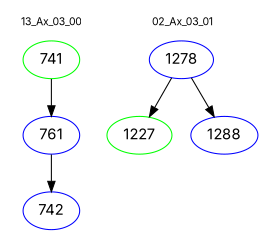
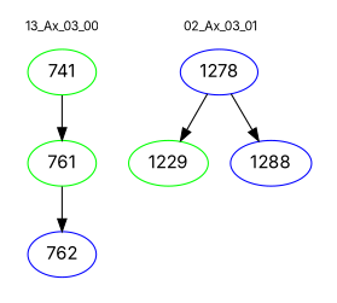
  digraph {
    fontname=Inter
    node [color=green fontname=Inter]
    edge [color=black fontname=Inter]
    n1 [label=741]
-   n2 [color=blue label=742]
-   n3 [color=blue label=761]
+   n2 [color=blue label=762]
+   n3 [label=761]
    n4 [color=blue label=1278]
-   n5 [label=1227]
+   n5 [label=1229]
    n6 [color=blue label=1288]
    subgraph cluster_1 {
      color=white
      fontsize=10
      label="13_Ax_03_00"
      n1
      n2
      n3
    }
    subgraph cluster_2 {
      color=white
      fontsize=10
      label="02_Ax_03_01"
      n4
      n5
      n6
    }
    n1 -> n3
    n3 -> n2
    n4 -> n5
    n4 -> n6
  }
